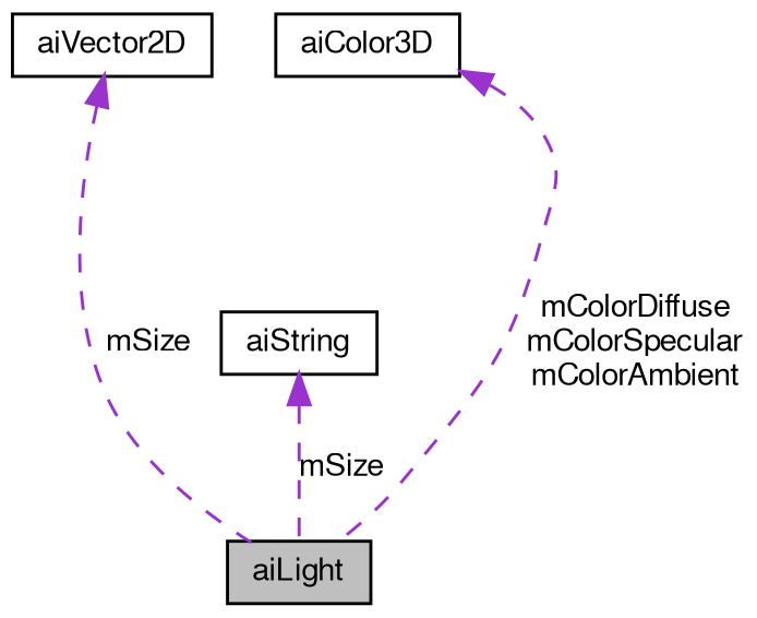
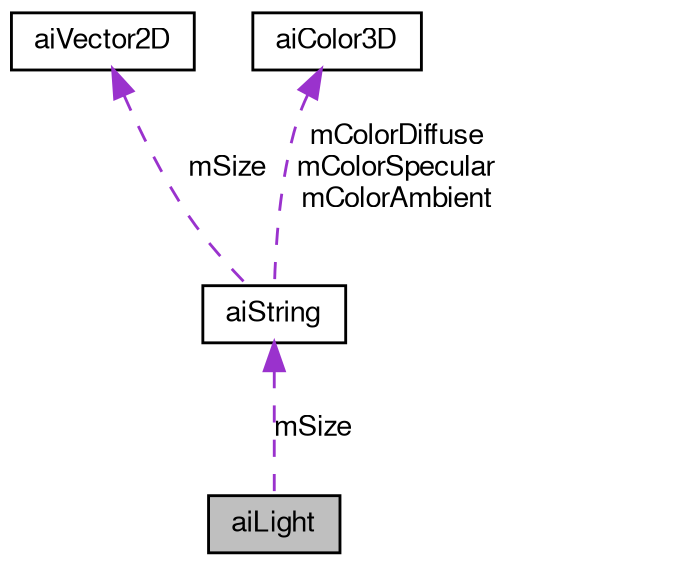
  digraph {
    node [color=black fontname=FreeSans fontsize=10 shape=record]
    edge [color=darkorchid3 dir=back fontname=FreeSans fontsize=10 labelfontname=FreeSans labelfontsize=10 style=dashed]
    n1 [fillcolor=grey75 fontcolor=black height=0.2 label=aiLight style=filled width=0.4]
    n2 [height=0.2 label=aiVector2D width=0.4]
    n3 [height=0.2 label=aiColor3D width=0.4]
    n4 [height=0.2 label=aiString width=0.4]
-   n2 -> n1 [label=mSize]
-   n3 -> n1 [label="mColorDiffuse\nmColorSpecular\nmColorAmbient"]
+   n2 -> n4 [label=mSize]
+   n3 -> n4 [label="mColorDiffuse\nmColorSpecular\nmColorAmbient"]
    n4 -> n1 [label=mSize]
  }
